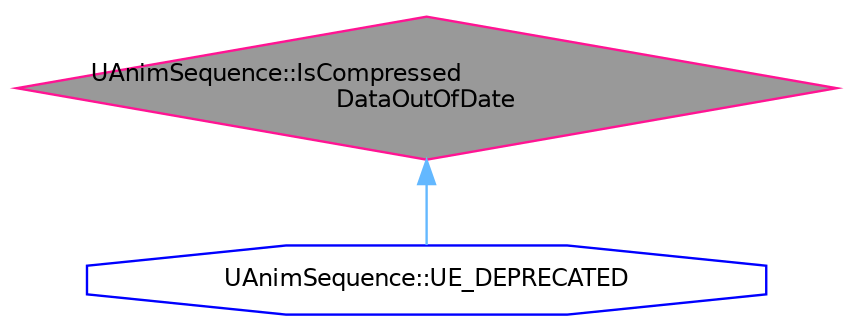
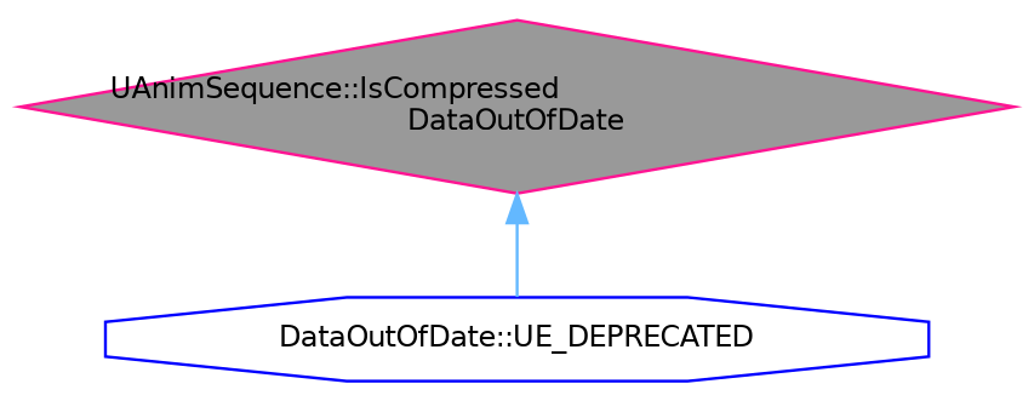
  digraph {
    rankdir=TB
    node [fontname=Helvetica fontsize=10 style=filled]
    n1 [color=deeppink fillcolor=grey60 fontcolor=black height=0.2 label="UAnimSequence::IsCompressed\lDataOutOfDate" shape=diamond width=0.4]
-   n2 [color=blue fillcolor=white height=0.2 label="UAnimSequence::UE_DEPRECATED" shape=octagon width=0.4]
+   n2 [color=blue fillcolor=white height=0.2 label="DataOutOfDate::UE_DEPRECATED" shape=octagon width=0.4]
    n1 -> n2 [color=steelblue1 dir=back fontname=Helvetica fontsize=10 labelfontname=Helvetica labelfontsize=10 style=solid]
  }
